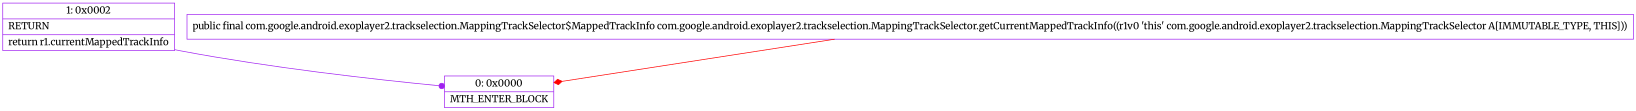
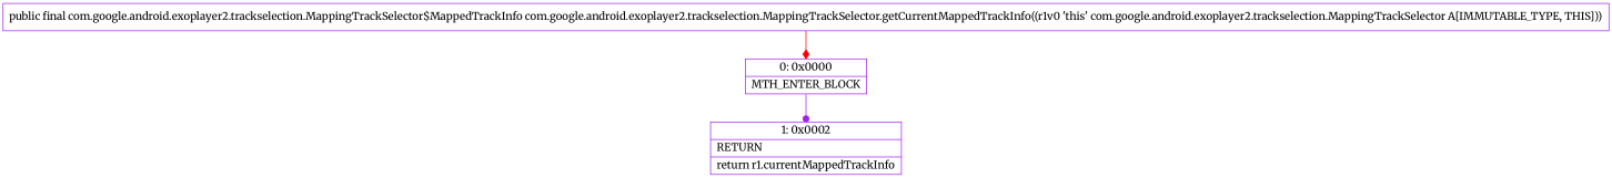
  digraph {
    fontname=Merriweather
    node [shape=record color=purple fontname=Merriweather]
    edge [fontname=Merriweather]
    n1 [label="{0\:\ 0x0000|MTH_ENTER_BLOCK\l}"]
    n2 [label="{1\:\ 0x0002|RETURN\l|return r1.currentMappedTrackInfo\l}"]
    n3 [label="{public final com.google.android.exoplayer2.trackselection.MappingTrackSelector$MappedTrackInfo com.google.android.exoplayer2.trackselection.MappingTrackSelector.getCurrentMappedTrackInfo((r1v0 'this' com.google.android.exoplayer2.trackselection.MappingTrackSelector A[IMMUTABLE_TYPE, THIS])) }"]
-   n2 -> n1 [color=purple arrowhead=dot]
+   n1 -> n2 [color=purple arrowhead=dot]
    n3 -> n1 [color=red arrowhead=diamond]
  }
